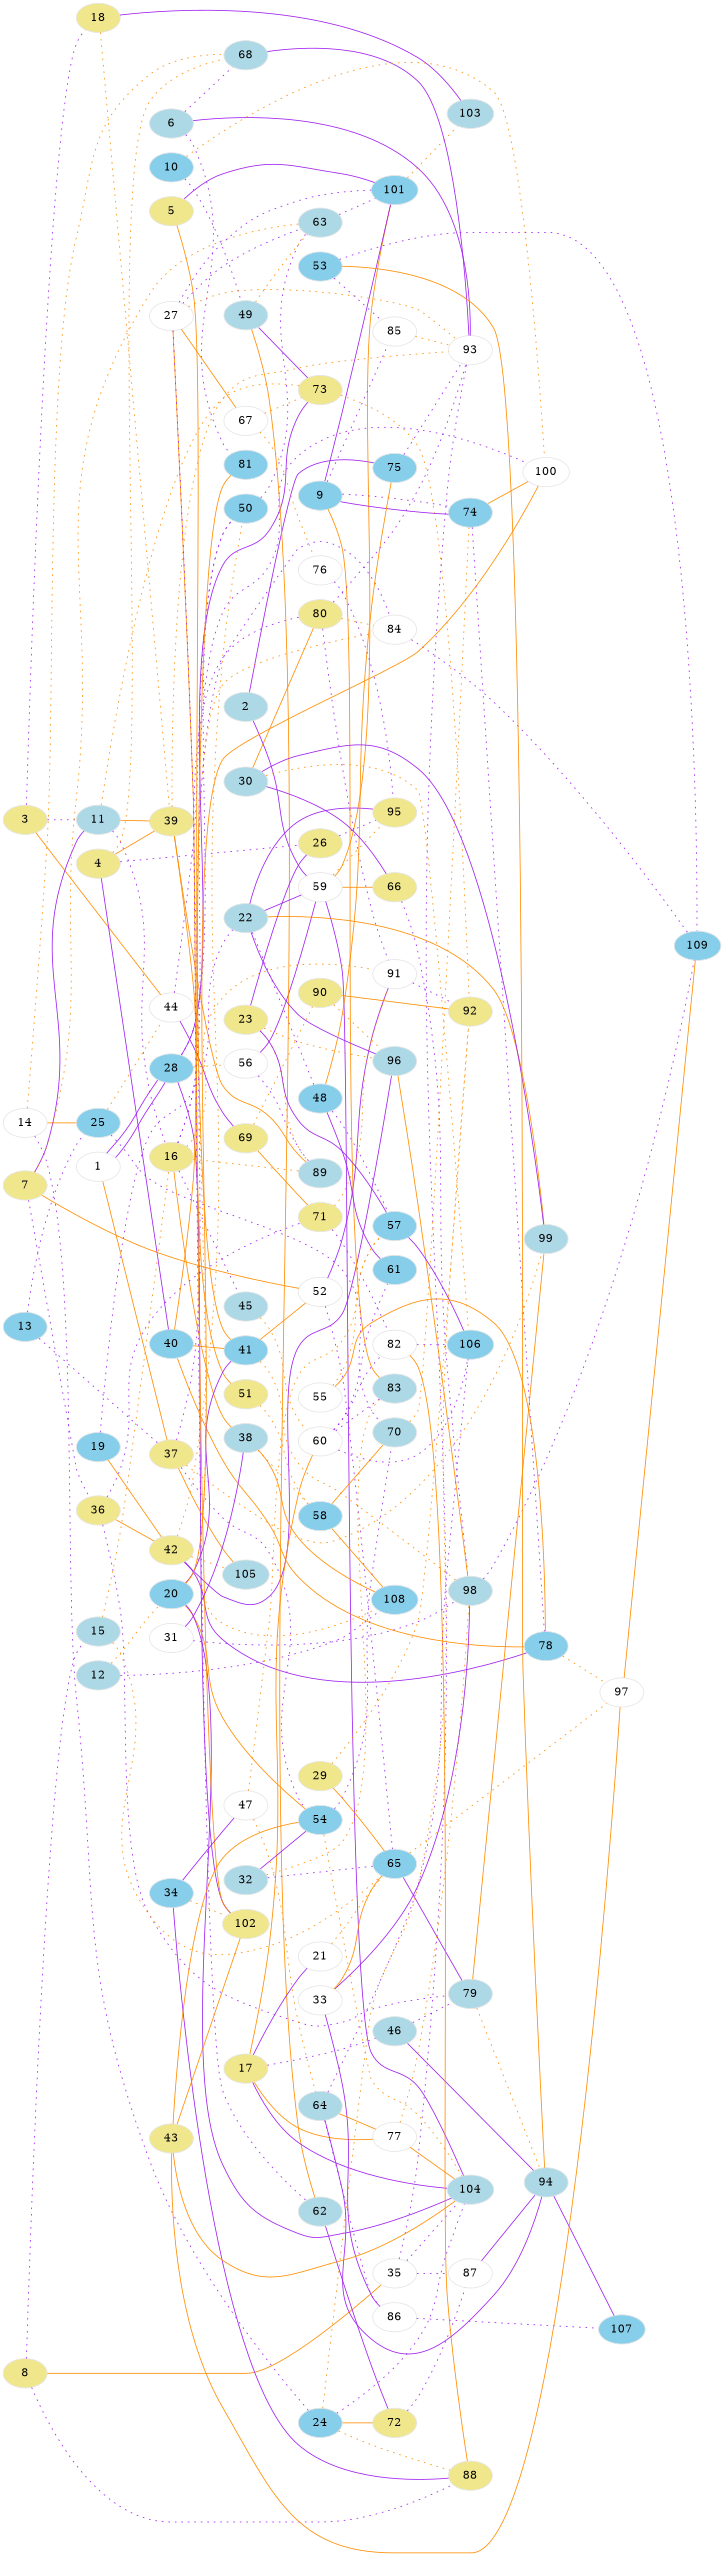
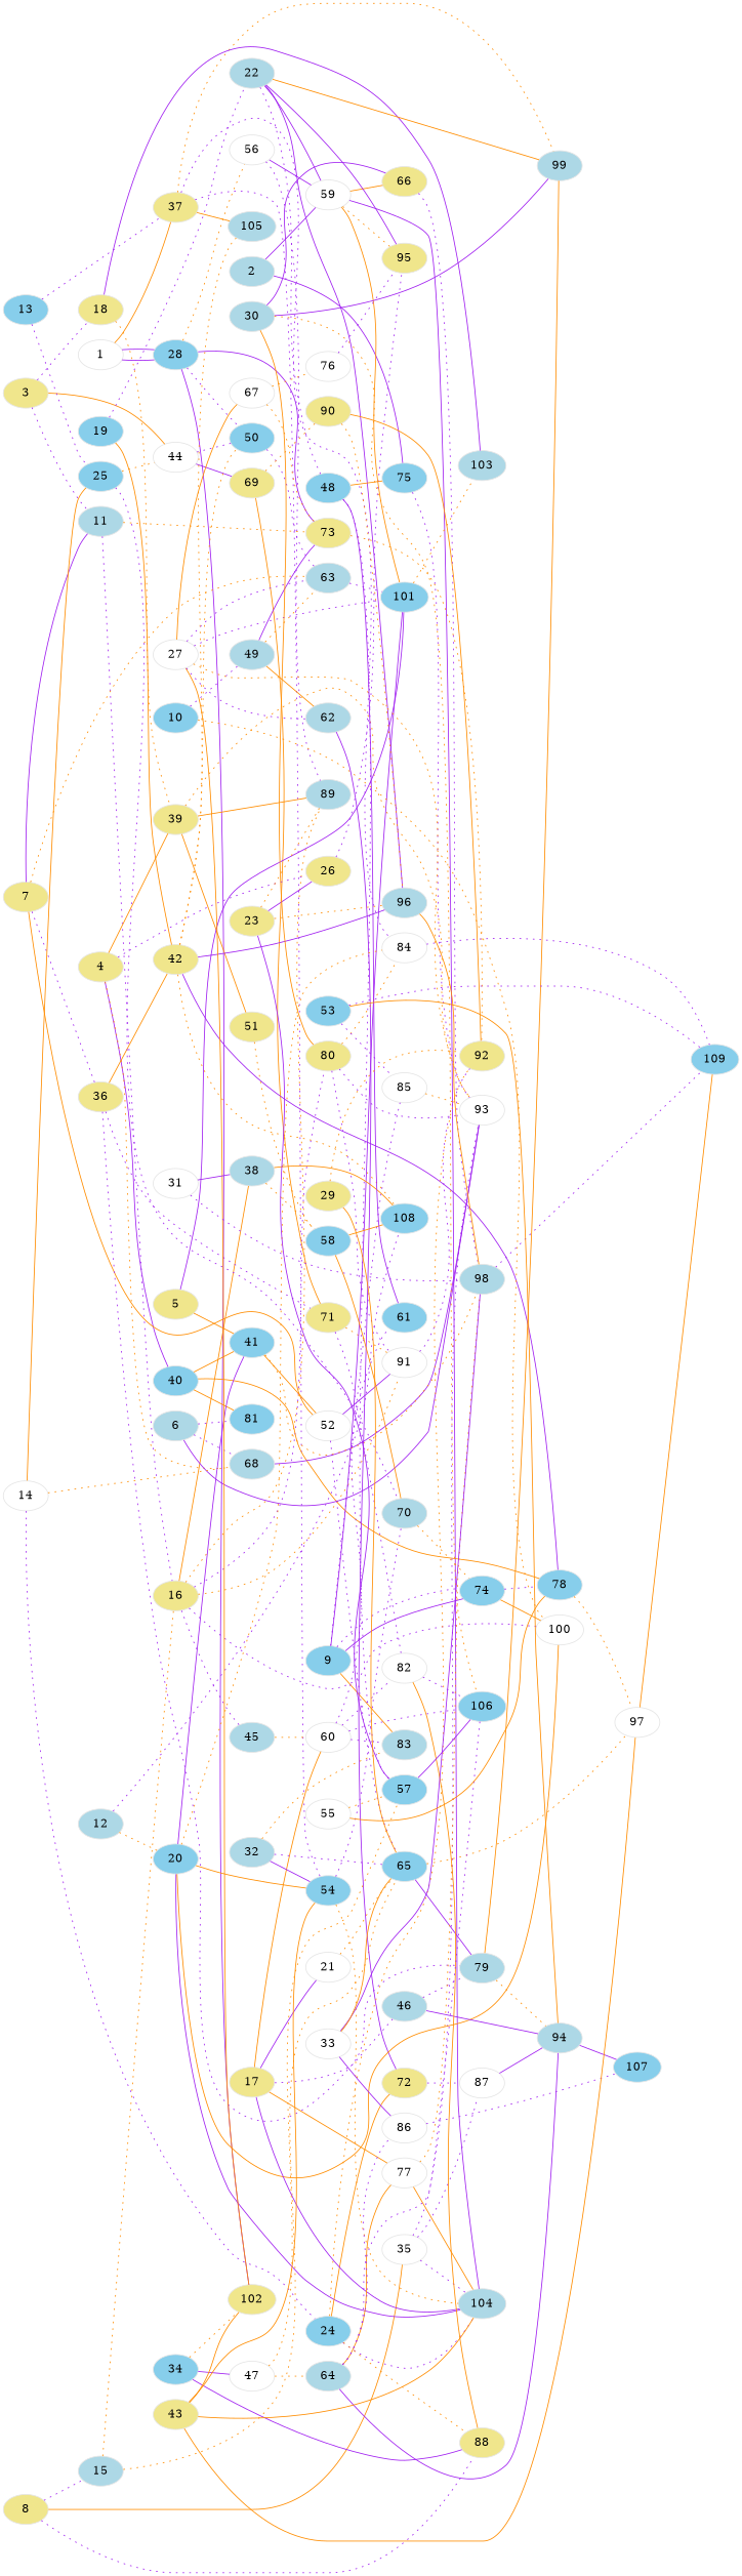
  graph {
    rankdir=LR
    node [color=gray90 fillcolor=skyblue style=filled]
    edge [color=purple style=dotted]
    1 [fillcolor=white]
    28
    37 [fillcolor=khaki]
    73 [fillcolor=khaki]
    102 [fillcolor=khaki]
    50
    56 [fillcolor=white]
    54
    84 [fillcolor=white]
    99 [fillcolor=lightblue]
    105 [fillcolor=lightblue]
    2 [fillcolor=lightblue]
    59 [fillcolor=white]
    75
    101
    104 [fillcolor=lightblue]
    95 [fillcolor=khaki]
    66 [fillcolor=khaki]
    93 [fillcolor=white]
    3 [fillcolor=khaki]
    11 [fillcolor=lightblue]
    18 [fillcolor=khaki]
    44 [fillcolor=white]
    39 [fillcolor=khaki]
    16 [fillcolor=khaki]
    103 [fillcolor=lightblue]
    69 [fillcolor=khaki]
    4 [fillcolor=khaki]
    26 [fillcolor=khaki]
    40
    68 [fillcolor=lightblue]
    89 [fillcolor=lightblue]
    51 [fillcolor=khaki]
    41
    81
    78
    5 [fillcolor=khaki]
    52 [fillcolor=white]
    98 [fillcolor=lightblue]
    6 [fillcolor=lightblue]
    7 [fillcolor=khaki]
    36 [fillcolor=khaki]
    63 [fillcolor=lightblue]
    42 [fillcolor=khaki]
    71 [fillcolor=khaki]
    79 [fillcolor=lightblue]
    65
    91 [fillcolor=white]
    8 [fillcolor=khaki]
    15 [fillcolor=lightblue]
    35 [fillcolor=white]
    88 [fillcolor=khaki]
    87 [fillcolor=white]
    9
    74
    83 [fillcolor=lightblue]
    85 [fillcolor=white]
    100 [fillcolor=white]
    49 [fillcolor=lightblue]
    10
    62 [fillcolor=lightblue]
    38 [fillcolor=lightblue]
    45 [fillcolor=lightblue]
    80 [fillcolor=khaki]
    92 [fillcolor=khaki]
    12 [fillcolor=lightblue]
    20
    108
    13
    25
    70 [fillcolor=lightblue]
    14 [fillcolor=white]
    24
    72 [fillcolor=khaki]
    97 [fillcolor=white]
    58
    60 [fillcolor=white]
    17 [fillcolor=khaki]
    21 [fillcolor=white]
    46 [fillcolor=lightblue]
    77 [fillcolor=white]
    94 [fillcolor=lightblue]
    106
    61
    82 [fillcolor=white]
    22 [fillcolor=lightblue]
    19
    48
    96 [fillcolor=lightblue]
    109
    57
    23 [fillcolor=khaki]
    27 [fillcolor=white]
    67 [fillcolor=white]
    76 [fillcolor=white]
    29 [fillcolor=khaki]
    30 [fillcolor=lightblue]
    31 [fillcolor=white]
    32 [fillcolor=lightblue]
    33 [fillcolor=white]
    86 [fillcolor=white]
    107
    34
    47 [fillcolor=white]
    64 [fillcolor=lightblue]
    43 [fillcolor=khaki]
    90 [fillcolor=khaki]
    53
    55 [fillcolor=white]
    1 -- 28 [style=solid]
    1 -- 28 [style=solid]
    1 -- 37 [color=darkorange style=solid]
    28 -- 73 [style=solid]
    28 -- 102 [style=solid]
    28 -- 50
    28 -- 56 [color=darkorange]
    37 -- 54
    37 -- 84
    37 -- 99 [color=darkorange]
    37 -- 105 [color=darkorange style=solid]
    73 -- 92 [color=darkorange]
    50 -- 63
    56 -- 59 [style=solid]
    56 -- 89
    54 -- 104 [color=darkorange]
    54 -- 70
    84 -- 109
    2 -- 59 [style=solid]
    2 -- 75 [style=solid]
    59 -- 101 [color=darkorange style=solid]
    59 -- 104 [style=solid]
    59 -- 95 [color=darkorange]
    59 -- 66 [color=darkorange style=solid]
    75 -- 93
    101 -- 103 [color=darkorange]
    66 -- 98
    3 -- 11
    3 -- 18
    3 -- 44 [color=darkorange style=solid]
    11 -- 73 [color=darkorange]
-   11 -- 39 [color=darkorange style=solid]
    11 -- 16
    18 -- 39 [color=darkorange]
    18 -- 103 [style=solid]
    44 -- 50
    44 -- 69 [style=solid]
    39 -- 93 [color=darkorange]
    39 -- 89 [color=darkorange style=solid]
    39 -- 51 [color=darkorange style=solid]
    16 -- 89 [color=darkorange]
    16 -- 91 [color=darkorange]
    16 -- 100
    16 -- 38 [color=darkorange style=solid]
    16 -- 45
    16 -- 80
    69 -- 71 [color=darkorange style=solid]
    69 -- 90 [color=darkorange]
    4 -- 39 [color=darkorange style=solid]
    4 -- 26
    4 -- 40 [style=solid]
    4 -- 68 [color=darkorange]
    26 -- 95
    40 -- 41 [color=darkorange style=solid]
    40 -- 81 [color=darkorange style=solid]
    40 -- 78 [color=darkorange style=solid]
    68 -- 93 [style=solid]
    51 -- 58 [color=darkorange]
    41 -- 52 [color=darkorange style=solid]
    41 -- 98 [color=darkorange]
    78 -- 97 [color=darkorange]
    5 -- 101 [style=solid]
    5 -- 41 [color=darkorange style=solid]
    52 -- 65
    52 -- 91 [style=solid]
    98 -- 109
    6 -- 93 [style=solid]
    6 -- 68
    6 -- 81
    7 -- 11 [style=solid]
    7 -- 52 [color=darkorange style=solid]
    7 -- 36
    7 -- 63 [color=darkorange]
    36 -- 42 [color=darkorange style=solid]
    36 -- 71
    36 -- 79
    63 -- 101
    42 -- 50 [color=darkorange]
    42 -- 105 [color=darkorange]
    42 -- 78 [style=solid]
    42 -- 108 [color=darkorange]
    42 -- 96 [style=solid]
    71 -- 91 [color=darkorange]
    71 -- 82
    79 -- 99 [color=darkorange style=solid]
    79 -- 94 [color=darkorange]
    65 -- 79 [style=solid]
    65 -- 97 [color=darkorange]
    91 -- 92
    8 -- 15
    8 -- 35 [color=darkorange style=solid]
    8 -- 88
    15 -- 16 [color=darkorange]
    15 -- 65 [color=darkorange]
    35 -- 104
    35 -- 93
    35 -- 87
    87 -- 94 [style=solid]
    9 -- 101 [style=solid]
    9 -- 74 [style=solid]
    9 -- 74
    9 -- 83 [color=darkorange style=solid]
    9 -- 85
    74 -- 78
    74 -- 100 [color=darkorange style=solid]
    85 -- 93 [color=darkorange]
    49 -- 73 [style=solid]
    49 -- 63 [color=darkorange]
    49 -- 62 [color=darkorange style=solid]
    10 -- 100 [color=darkorange]
    10 -- 49
    62 -- 72 [style=solid]
    38 -- 108 [color=darkorange style=solid]
    38 -- 58 [color=darkorange]
    45 -- 60 [color=darkorange]
    80 -- 84 [color=darkorange]
    80 -- 93
    80 -- 91
    12 -- 20 [color=darkorange]
    12 -- 108
    20 -- 54 [color=darkorange style=solid]
    20 -- 84 [color=darkorange]
    20 -- 104 [style=solid]
    20 -- 41 [style=solid]
    20 -- 100 [color=darkorange style=solid]
    13 -- 37
    13 -- 25
    25 -- 44 [color=darkorange]
    25 -- 70
    70 -- 74 [color=darkorange]
    14 -- 68 [color=darkorange]
    14 -- 25 [color=darkorange style=solid]
    14 -- 24
    24 -- 104
    24 -- 88 [color=darkorange]
    24 -- 92 [color=darkorange]
    24 -- 72 [color=darkorange style=solid]
    72 -- 87
    97 -- 109 [color=darkorange style=solid]
    58 -- 108 [color=darkorange style=solid]
    58 -- 70 [color=darkorange style=solid]
    60 -- 83
    60 -- 106
    60 -- 61
    60 -- 82
    17 -- 104 [style=solid]
    17 -- 60 [color=darkorange style=solid]
    17 -- 21 [style=solid]
    17 -- 46
    17 -- 77 [color=darkorange style=solid]
    21 -- 65 [color=darkorange]
    46 -- 79
    46 -- 94 [style=solid]
    77 -- 104 [color=darkorange style=solid]
    77 -- 98 [color=darkorange]
    94 -- 107 [style=solid]
    82 -- 88 [color=darkorange style=solid]
    82 -- 106
    22 -- 99 [color=darkorange style=solid]
    22 -- 59 [style=solid]
    22 -- 95 [style=solid]
    22 -- 48
    22 -- 96 [style=solid]
    19 -- 42 [color=darkorange style=solid]
    19 -- 22
    48 -- 75 [color=darkorange style=solid]
    48 -- 61 [style=solid]
    48 -- 57
    96 -- 98 [color=darkorange style=solid]
    57 -- 106 [style=solid]
    23 -- 26 [style=solid]
    23 -- 89 [color=darkorange]
    23 -- 96 [color=darkorange]
    23 -- 57 [style=solid]
    27 -- 102 [color=darkorange style=solid]
    27 -- 101
    27 -- 93 [color=darkorange]
    27 -- 63
    27 -- 62
    27 -- 67 [color=darkorange style=solid]
    67 -- 73 [color=darkorange]
    67 -- 76 [color=darkorange]
    76 -- 95
    29 -- 65 [color=darkorange style=solid]
    29 -- 92 [color=darkorange]
    30 -- 99 [style=solid]
    30 -- 66 [style=solid]
    30 -- 80 [color=darkorange style=solid]
    30 -- 106 [color=darkorange]
    31 -- 98
    31 -- 38 [style=solid]
    32 -- 54 [style=solid]
    32 -- 65
    32 -- 83 [color=darkorange]
    33 -- 98 [style=solid]
    33 -- 65 [color=darkorange style=solid]
    33 -- 86 [style=solid]
    86 -- 107
    34 -- 102 [color=darkorange]
    34 -- 88 [style=solid]
    34 -- 47 [style=solid]
    47 -- 57 [color=darkorange]
    47 -- 64 [color=darkorange]
    64 -- 77 [color=darkorange style=solid]
    64 -- 94 [style=solid]
    64 -- 106
    64 -- 86
    43 -- 102 [color=darkorange style=solid]
    43 -- 54 [color=darkorange style=solid]
    43 -- 104 [color=darkorange style=solid]
    43 -- 97 [color=darkorange style=solid]
    90 -- 92 [color=darkorange style=solid]
    90 -- 96 [color=darkorange]
    53 -- 85
    53 -- 94 [color=darkorange style=solid]
    53 -- 109
    55 -- 78 [color=darkorange style=solid]
    55 -- 57 [color=darkorange]
  }
